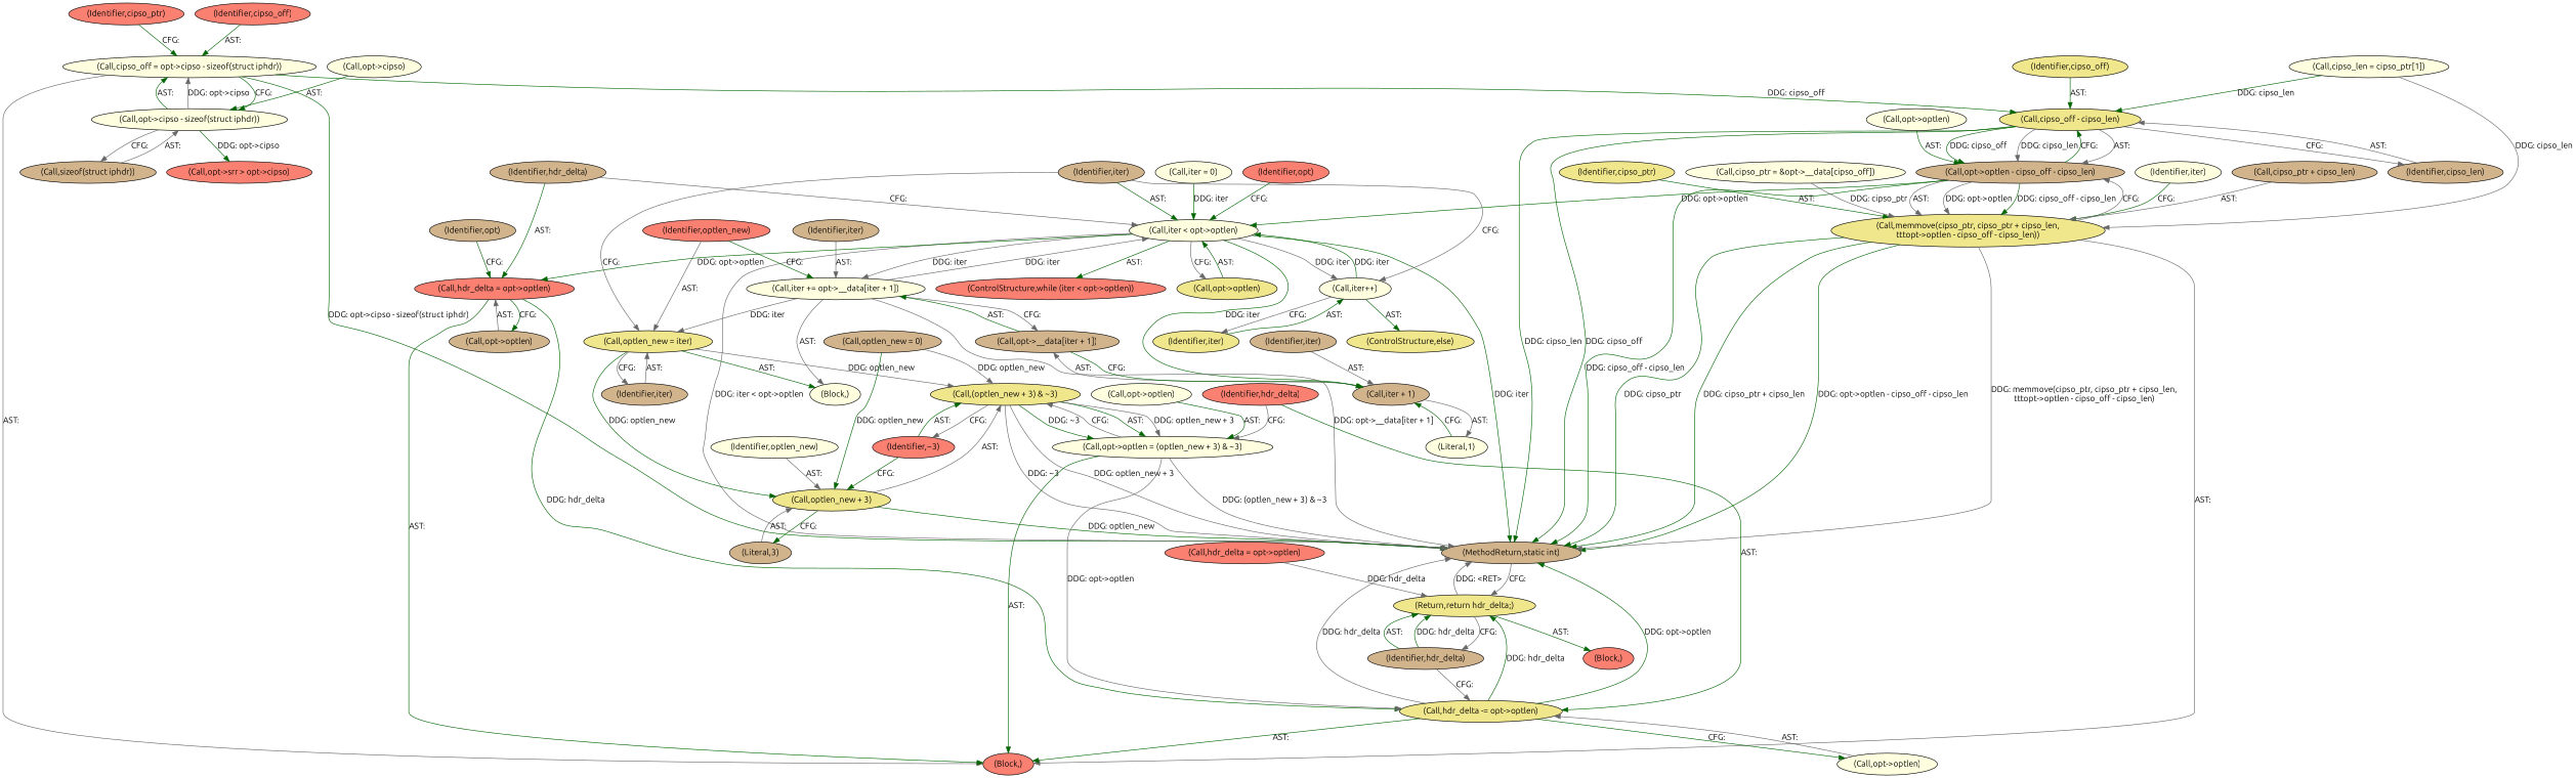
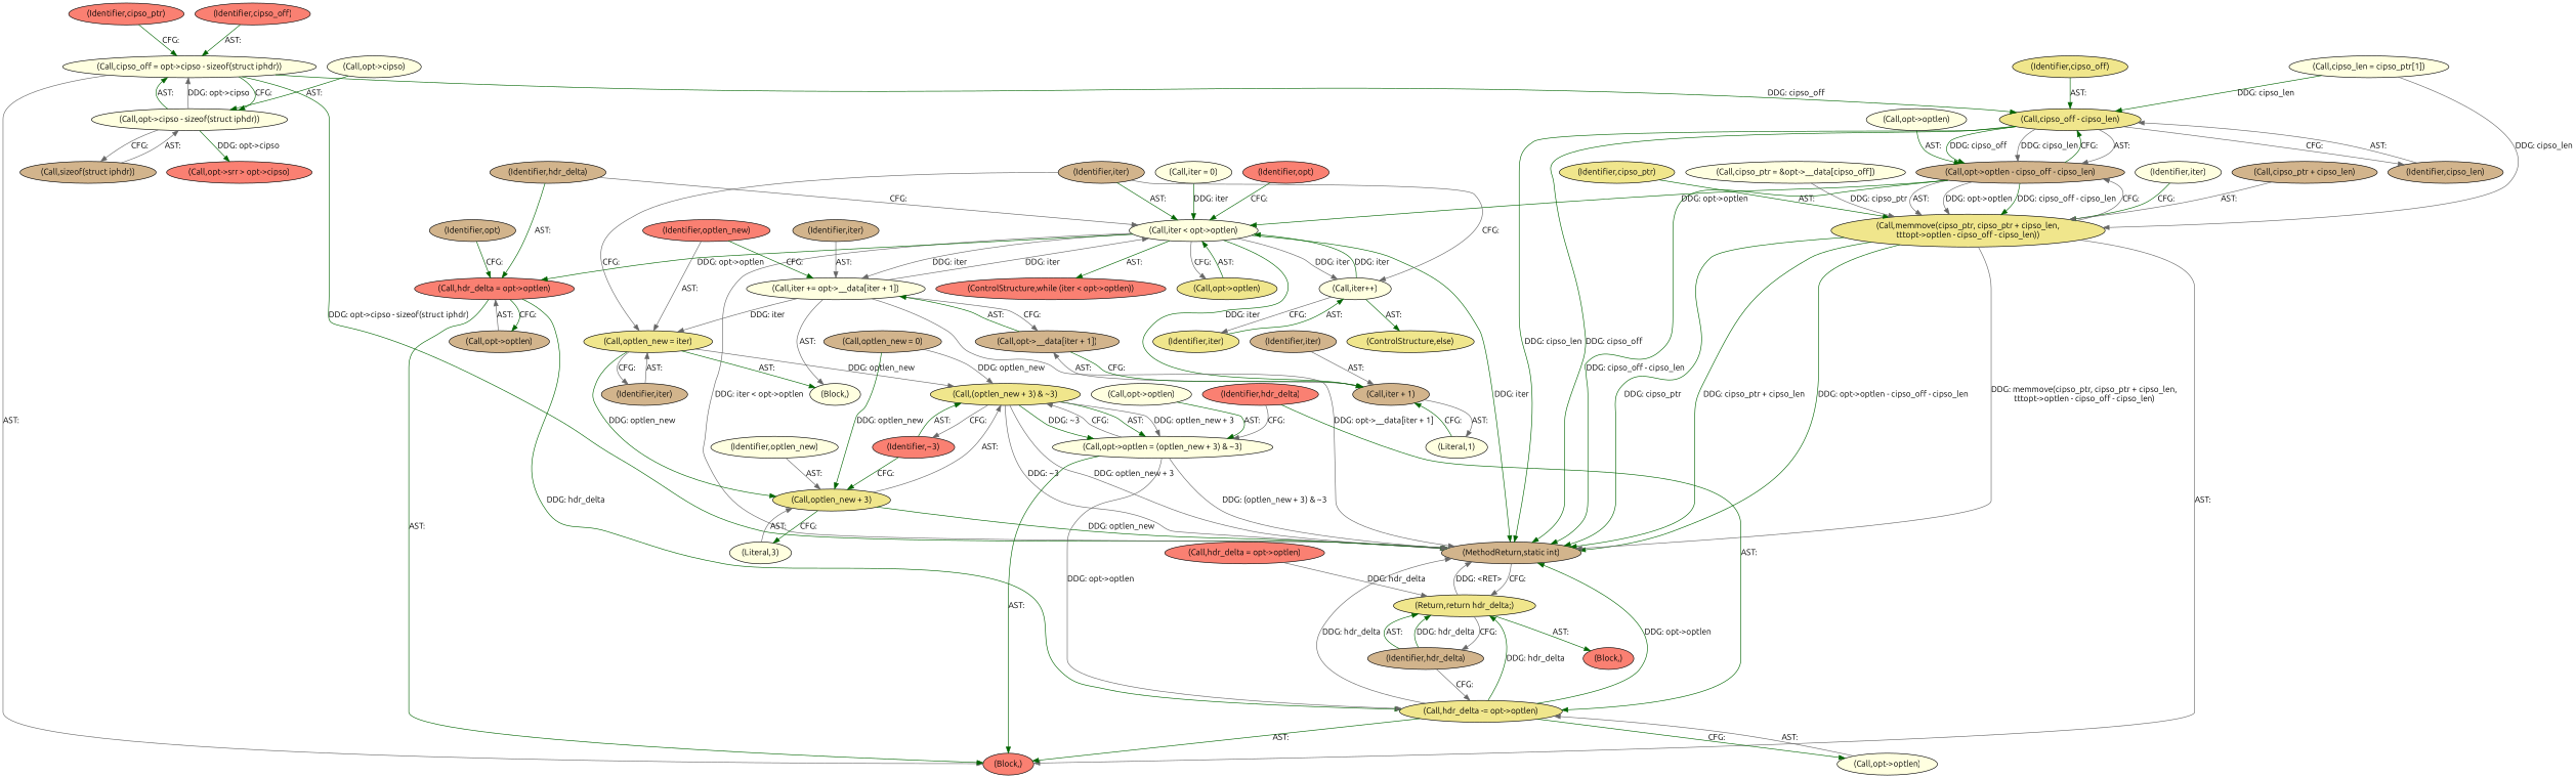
  digraph {
    fontname=Ubuntu
    node [fillcolor=lightyellow fontname=Ubuntu style=filled]
    edge [color=darkgreen fontname=Ubuntu]
    n1 [label="(Call,cipso_off = opt->cipso - sizeof(struct iphdr))"]
    n2 [label="(Call,opt->cipso - sizeof(struct iphdr))"]
    n3 [fillcolor=khaki label="(Call,cipso_off - cipso_len)"]
    n4 [fillcolor=tan label="(MethodReturn,static int)"]
    n5 [fillcolor=salmon label="(Block,)"]
    n6 [fillcolor=tan label="(Call,sizeof(struct iphdr))"]
    n7 [fillcolor=salmon label="(Call,opt->srr > opt->cipso)"]
    n8 [fillcolor=tan label="(Call,opt->optlen - cipso_off - cipso_len)"]
    n9 [fillcolor=tan label="(Identifier,cipso_len)"]
    n10 [fillcolor=khaki label="(Return,return hdr_delta;)"]
    n11 [fillcolor=khaki label="(Call,memmove(cipso_ptr, cipso_ptr + cipso_len,\n\t\t\topt->optlen - cipso_off - cipso_len))"]
    n12 [label="(Call,iter < opt->optlen)"]
    n13 [label="(Call,iter += opt->__data[iter + 1])"]
    n14 [fillcolor=tan label="(Call,iter + 1)"]
    n15 [label="(Call,iter++)"]
    n16 [fillcolor=salmon label="(Call,hdr_delta = opt->optlen)"]
    n17 [fillcolor=khaki label="(Call,opt->optlen)"]
    n18 [fillcolor=salmon label="(ControlStructure,while (iter < opt->optlen))"]
    n19 [fillcolor=khaki label="(Call,optlen_new = iter)"]
    n20 [label="(Block,)"]
    n21 [fillcolor=tan label="(Call,opt->__data[iter + 1])"]
    n22 [label="(Literal,1)"]
    n23 [fillcolor=khaki label="(ControlStructure,else)"]
    n24 [fillcolor=khaki label="(Identifier,iter)"]
    n25 [fillcolor=khaki label="(Call,hdr_delta -= opt->optlen)"]
    n26 [fillcolor=tan label="(Call,opt->optlen)"]
    n27 [fillcolor=khaki label="(Call,(optlen_new + 3) & ~3)"]
    n28 [fillcolor=khaki label="(Call,optlen_new + 3)"]
    n29 [fillcolor=tan label="(Identifier,iter)"]
    n30 [label="(Call,opt->optlen = (optlen_new + 3) & ~3)"]
    n31 [fillcolor=salmon label="(Identifier,~3)"]
-   n32 [fillcolor=tan label="(Literal,3)"]
+   n32 [label="(Literal,3)"]
    n33 [label="(Call,opt->optlen)"]
    n34 [fillcolor=salmon label="(Block,)"]
    n35 [fillcolor=tan label="(Identifier,hdr_delta)"]
    n36 [label="(Call,iter = 0)"]
    n37 [label="(Call,opt->optlen)"]
    n38 [fillcolor=salmon label="(Identifier,opt)"]
    n39 [label="(Identifier,optlen_new)"]
    n40 [label="(Identifier,iter)"]
    n41 [fillcolor=tan label="(Call,cipso_ptr + cipso_len)"]
    n42 [fillcolor=salmon label="(Identifier,optlen_new)"]
    n43 [fillcolor=tan label="(Identifier,iter)"]
    n44 [fillcolor=tan label="(Call,optlen_new = 0)"]
    n45 [fillcolor=salmon label="(Call,hdr_delta = opt->optlen)"]
    n46 [fillcolor=salmon label="(Identifier,cipso_ptr)"]
    n47 [label="(Call,opt->optlen)"]
    n48 [label="(Call,cipso_len = cipso_ptr[1])"]
    n49 [fillcolor=tan label="(Identifier,hdr_delta)"]
    n50 [label="(Call,opt->cipso)"]
    n51 [fillcolor=salmon label="(Identifier,cipso_off)"]
    n52 [fillcolor=tan label="(Identifier,iter)"]
    n53 [fillcolor=tan label="(Identifier,iter)"]
    n54 [fillcolor=tan label="(Identifier,opt)"]
    n55 [fillcolor=khaki label="(Identifier,cipso_off)"]
    n56 [fillcolor=salmon label="(Identifier,hdr_delta)"]
    n57 [fillcolor=khaki label="(Identifier,cipso_ptr)"]
    n58 [label="(Call,cipso_ptr = &opt->__data[cipso_off])"]
    n1 -> n2 [label="CFG: "]
    n1 -> n3 [label="DDG: cipso_off"]
    n1 -> n4 [label="DDG: opt->cipso - sizeof(struct iphdr)"]
    n1 -> n5 [color=gray40 label="AST: "]
    n2 -> n1 [label="AST: "]
    n2 -> n1 [color=gray40 label="DDG: opt->cipso"]
    n2 -> n6 [color=gray40 label="CFG: "]
    n2 -> n7 [label="DDG: opt->cipso"]
    n3 -> n4 [label="DDG: cipso_len"]
    n3 -> n4 [label="DDG: cipso_off"]
    n3 -> n8 [color=gray40 label="AST: "]
    n3 -> n8 [label="DDG: cipso_off"]
    n3 -> n8 [color=gray40 label="DDG: cipso_len"]
    n3 -> n9 [color=gray40 label="CFG: "]
    n4 -> n10 [color=gray40 label="CFG: "]
    n6 -> n2 [color=gray40 label="AST: "]
    n8 -> n3 [label="CFG: "]
    n8 -> n4 [label="DDG: cipso_off - cipso_len"]
    n8 -> n11 [color=gray40 label="AST: "]
    n8 -> n11 [color=gray40 label="DDG: opt->optlen"]
    n8 -> n11 [label="DDG: cipso_off - cipso_len"]
    n8 -> n12 [label="DDG: opt->optlen"]
    n9 -> n3 [color=gray40 label="AST: "]
    n10 -> n4 [color=gray40 label="DDG: <RET>"]
    n10 -> n34 [label="AST: "]
    n10 -> n35 [color=gray40 label="CFG: "]
    n11 -> n4 [label="DDG: cipso_ptr"]
    n11 -> n4 [label="DDG: cipso_ptr + cipso_len"]
    n11 -> n4 [label="DDG: opt->optlen - cipso_off - cipso_len"]
    n11 -> n4 [color=gray40 label="DDG: memmove(cipso_ptr, cipso_ptr + cipso_len,\n\t\t\topt->optlen - cipso_off - cipso_len)"]
    n11 -> n5 [color=gray40 label="AST: "]
    n11 -> n8 [color=gray40 label="CFG: "]
    n12 -> n4 [color=gray40 label="DDG: iter < opt->optlen"]
    n12 -> n4 [label="DDG: iter"]
    n12 -> n13 [color=gray40 label="DDG: iter"]
    n12 -> n14 [label="DDG: iter"]
    n12 -> n15 [color=gray40 label="DDG: iter"]
    n12 -> n16 [label="DDG: opt->optlen"]
    n12 -> n17 [color=gray40 label="CFG: "]
    n12 -> n18 [label="AST: "]
    n13 -> n4 [color=gray40 label="DDG: opt->__data[iter + 1]"]
    n13 -> n12 [color=gray40 label="DDG: iter"]
    n13 -> n19 [color=gray40 label="DDG: iter"]
    n13 -> n20 [color=gray40 label="AST: "]
    n13 -> n21 [color=gray40 label="CFG: "]
    n14 -> n21 [color=gray40 label="AST: "]
    n14 -> n22 [color=gray40 label="AST: "]
    n15 -> n12 [label="DDG: iter"]
    n15 -> n23 [label="AST: "]
    n15 -> n24 [color=gray40 label="CFG: "]
    n16 -> n5 [label="AST: "]
    n16 -> n25 [label="DDG: hdr_delta"]
    n16 -> n26 [label="CFG: "]
    n17 -> n12 [label="AST: "]
    n19 -> n20 [label="AST: "]
    n19 -> n27 [color=gray40 label="DDG: optlen_new"]
    n19 -> n28 [label="DDG: optlen_new"]
    n19 -> n29 [color=gray40 label="CFG: "]
    n21 -> n13 [label="AST: "]
    n21 -> n14 [label="CFG: "]
    n22 -> n14 [label="CFG: "]
    n24 -> n15 [label="AST: "]
    n25 -> n4 [label="DDG: opt->optlen"]
    n25 -> n4 [color=gray40 label="DDG: hdr_delta"]
    n25 -> n5 [label="AST: "]
    n25 -> n10 [label="DDG: hdr_delta"]
    n25 -> n33 [label="CFG: "]
    n26 -> n16 [color=gray40 label="AST: "]
    n27 -> n4 [color=gray40 label="DDG: ~3"]
    n27 -> n4 [color=gray40 label="DDG: optlen_new + 3"]
    n27 -> n30 [label="AST: "]
    n27 -> n30 [color=gray40 label="DDG: optlen_new + 3"]
    n27 -> n30 [label="DDG: ~3"]
    n27 -> n31 [color=gray40 label="CFG: "]
    n28 -> n4 [label="DDG: optlen_new"]
    n28 -> n27 [color=gray40 label="AST: "]
    n28 -> n32 [label="CFG: "]
    n29 -> n19 [color=gray40 label="AST: "]
    n30 -> n4 [color=gray40 label="DDG: (optlen_new + 3) & ~3"]
    n30 -> n5 [label="AST: "]
    n30 -> n25 [color=gray40 label="DDG: opt->optlen"]
    n30 -> n27 [color=gray40 label="CFG: "]
    n31 -> n27 [label="AST: "]
    n31 -> n28 [label="CFG: "]
    n32 -> n28 [color=gray40 label="AST: "]
    n33 -> n25 [color=gray40 label="AST: "]
    n35 -> n10 [label="AST: "]
    n35 -> n10 [label="DDG: hdr_delta"]
    n35 -> n25 [color=gray40 label="CFG: "]
    n36 -> n12 [label="DDG: iter"]
    n37 -> n30 [label="AST: "]
    n38 -> n12 [label="CFG: "]
    n39 -> n28 [color=gray40 label="AST: "]
    n40 -> n11 [label="CFG: "]
    n41 -> n11 [color=gray40 label="AST: "]
    n42 -> n13 [label="CFG: "]
    n42 -> n19 [color=gray40 label="AST: "]
    n43 -> n14 [color=gray40 label="AST: "]
    n44 -> n27 [color=gray40 label="DDG: optlen_new"]
    n44 -> n28 [label="DDG: optlen_new"]
    n45 -> n10 [color=gray40 label="DDG: hdr_delta"]
    n46 -> n1 [label="CFG: "]
    n47 -> n8 [label="AST: "]
    n48 -> n3 [label="DDG: cipso_len"]
    n48 -> n11 [color=gray40 label="DDG: cipso_len"]
    n49 -> n12 [color=gray40 label="CFG: "]
    n49 -> n16 [label="AST: "]
    n50 -> n2 [label="AST: "]
    n51 -> n1 [label="AST: "]
    n52 -> n13 [color=gray40 label="AST: "]
    n53 -> n12 [label="AST: "]
    n53 -> n15 [color=gray40 label="CFG: "]
    n53 -> n19 [color=gray40 label="CFG: "]
    n54 -> n16 [label="CFG: "]
    n55 -> n3 [label="AST: "]
    n56 -> n25 [label="AST: "]
    n56 -> n30 [color=gray40 label="CFG: "]
    n57 -> n11 [label="AST: "]
    n58 -> n11 [color=gray40 label="DDG: cipso_ptr"]
  }
